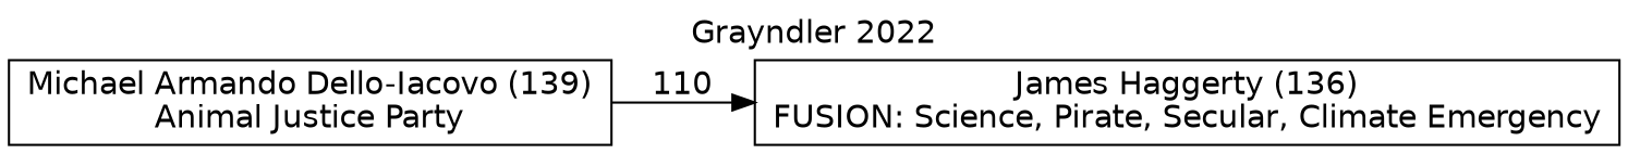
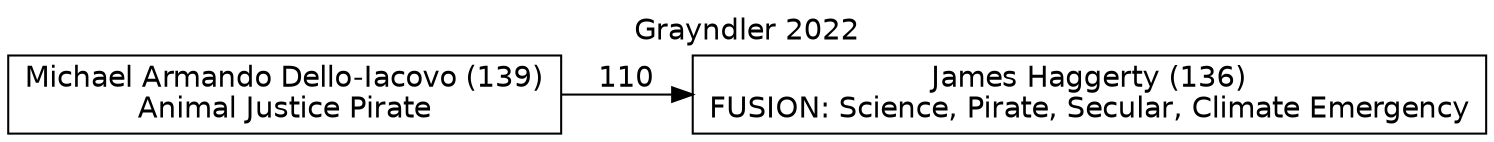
  digraph {
    label="Grayndler 2022"
    labelloc=t
    mclimit=10
    rankdir=LR
    fontname="DejaVu Sans"
    node [shape=box fontname="DejaVu Sans"]
    n1 [label="James Haggerty (136)\nFUSION: Science, Pirate, Secular, Climate Emergency"]
-   n2 [label="Michael Armando Dello-Iacovo (139)\nAnimal Justice Party"]
+   n2 [label="Michael Armando Dello-Iacovo (139)\nAnimal Justice Pirate"]
    n2 -> n1 [label=110 fontname="DejaVu Sans"]
  }
